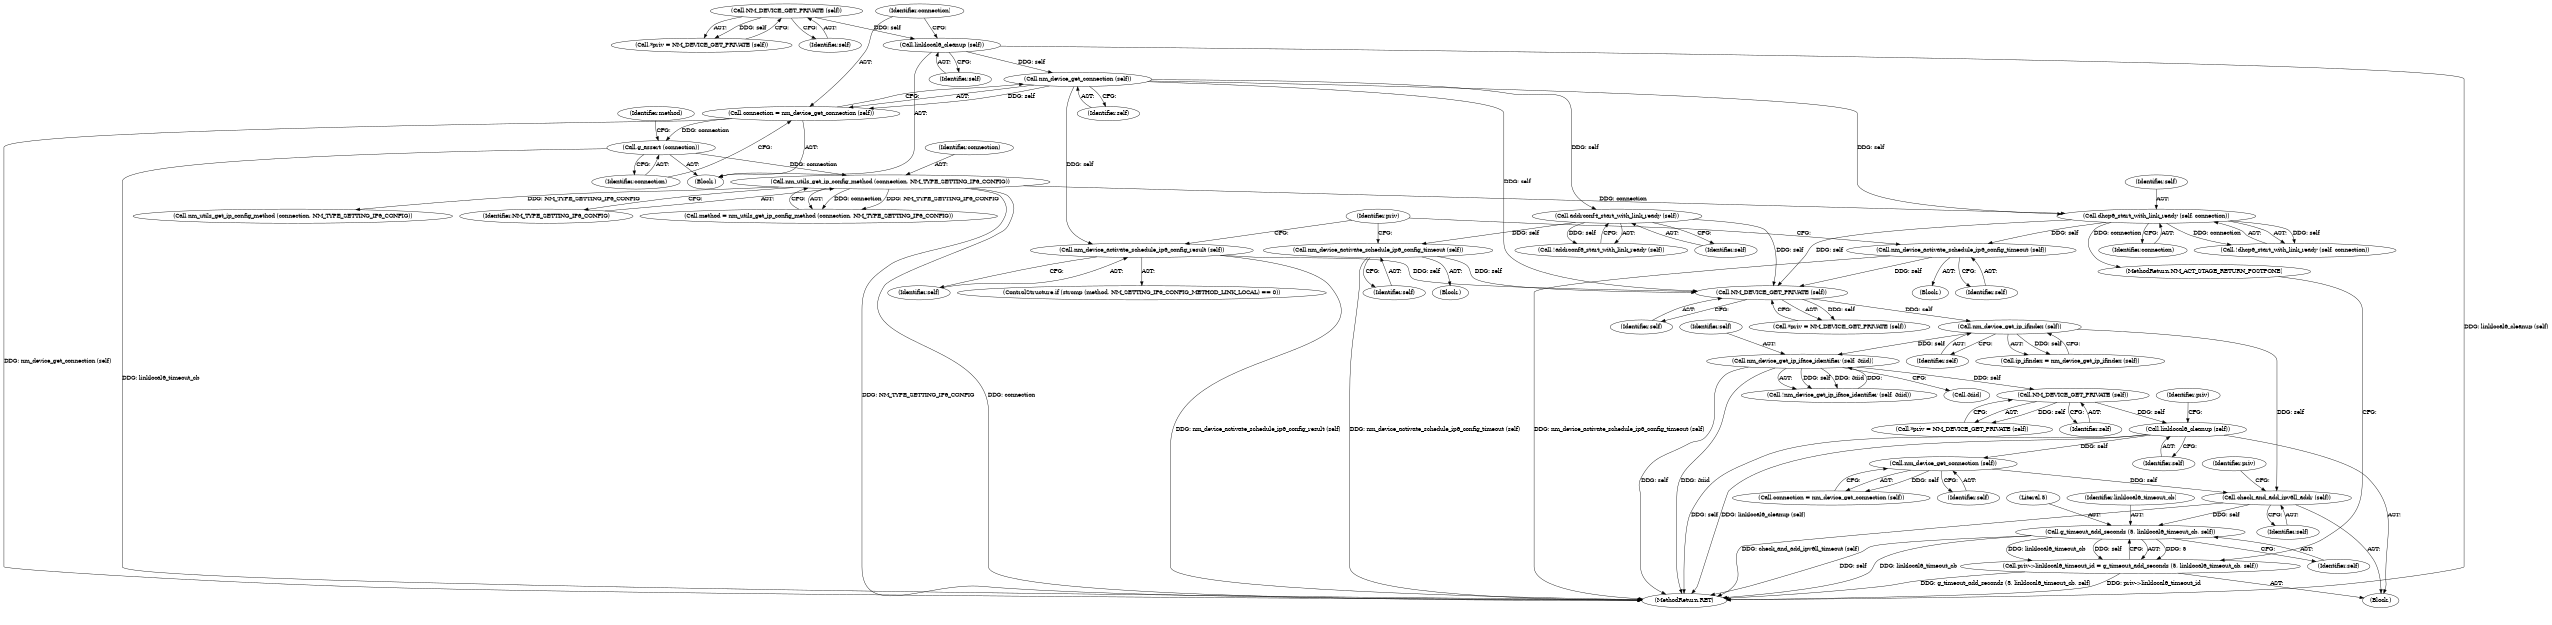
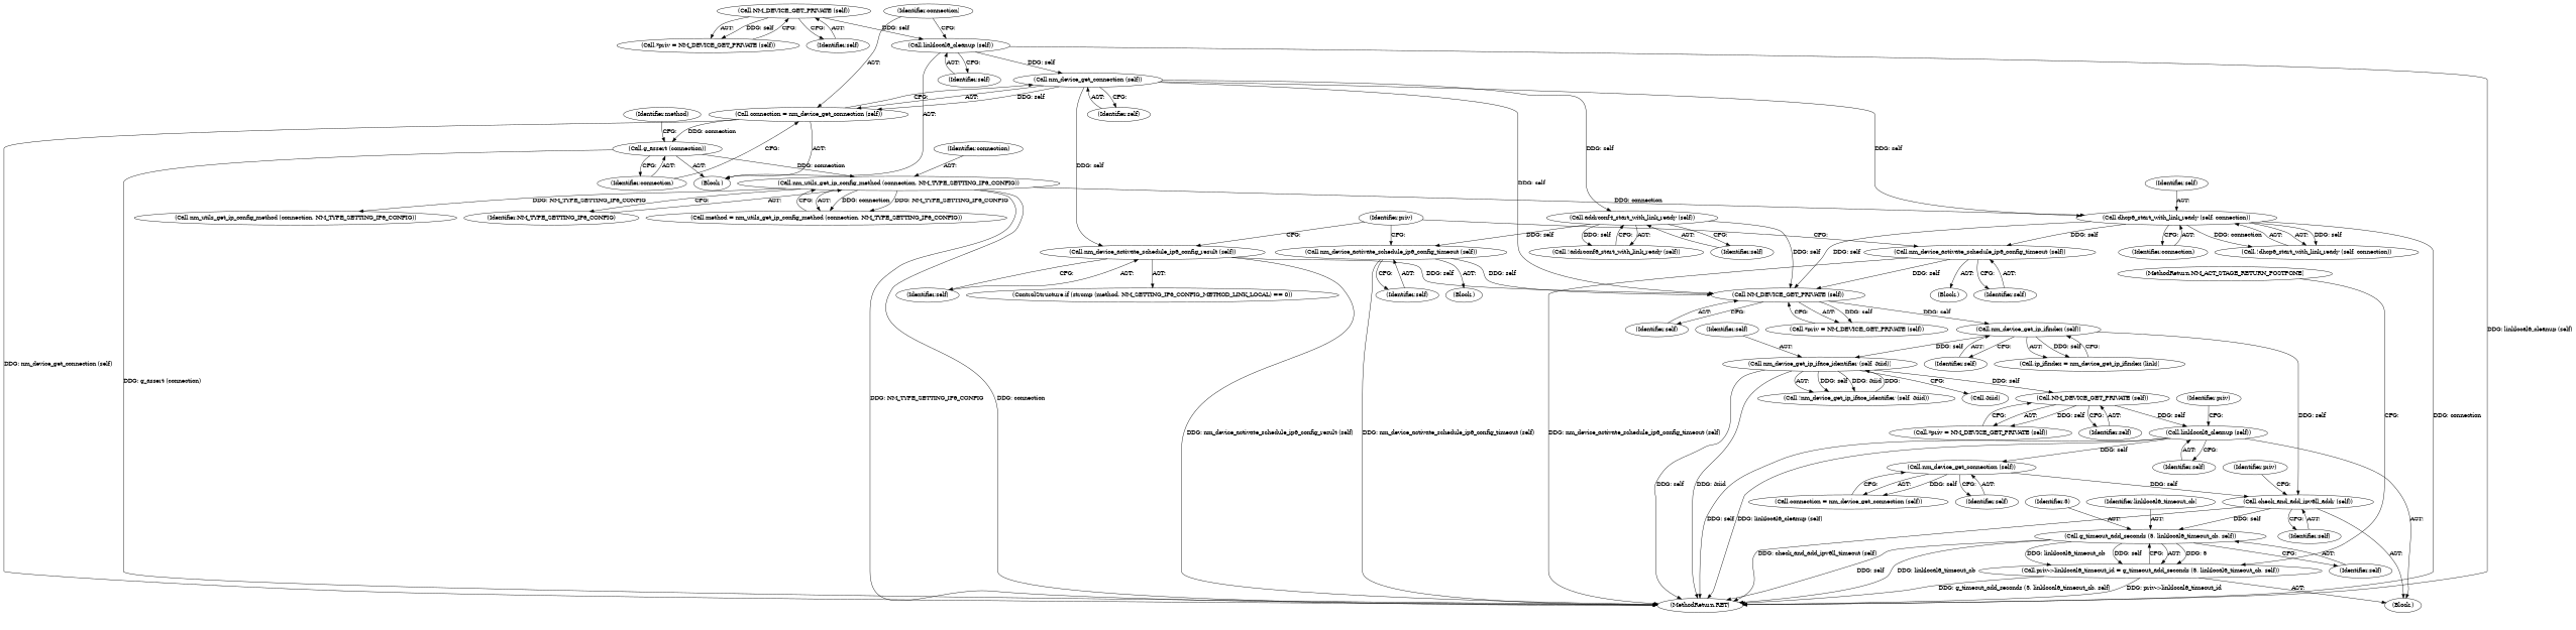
  digraph {
    n1 [label="(Call,check_and_add_ipv6ll_addr (self))"]
    n2 [label="(Call,g_timeout_add_seconds (5, linklocal6_timeout_cb, self))"]
    n3 [label="(Identifier,self)"]
    n4 [label="(MethodReturn,RET)"]
    n5 [label="(Block,)"]
    n6 [label="(Call,priv->linklocal6_timeout_id = g_timeout_add_seconds (5, linklocal6_timeout_cb, self))"]
    n7 [label="(Identifier,self)"]
    n8 [label="(Call,nm_device_get_connection (self))"]
    n9 [label="(Identifier,self)"]
    n10 [label="(Call,connection = nm_device_get_connection (self))"]
    n11 [label="(Call,linklocal6_cleanup (self))"]
    n12 [label="(Identifier,self)"]
    n13 [label="(Call,NM_DEVICE_GET_PRIVATE (self))"]
    n14 [label="(Identifier,self)"]
    n15 [label="(Call,*priv = NM_DEVICE_GET_PRIVATE (self))"]
    n16 [label="(Call,nm_device_get_ip_iface_identifier (self, &iid))"]
    n17 [label="(Call,!nm_device_get_ip_iface_identifier (self, &iid))"]
    n18 [label="(Call,&iid)"]
    n19 [label="(Call,nm_device_get_ip_ifindex (self))"]
-   n20 [label="(Call,ip_ifindex = nm_device_get_ip_ifindex (self))"]
+   n20 [label="(Call,ip_ifindex = nm_device_get_ip_ifindex (link))"]
    n21 [label="(Identifier,self)"]
    n22 [label="(Call,NM_DEVICE_GET_PRIVATE (self))"]
    n23 [label="(Call,*priv = NM_DEVICE_GET_PRIVATE (self))"]
    n24 [label="(Identifier,self)"]
    n25 [label="(Call,dhcp6_start_with_link_ready (self, connection))"]
    n26 [label="(Call,nm_device_activate_schedule_ip6_config_timeout (self))"]
    n27 [label="(Call,!dhcp6_start_with_link_ready (self, connection))"]
    n28 [label="(Identifier,connection)"]
    n29 [label="(Block,)"]
    n30 [label="(Identifier,self)"]
    n31 [label="(Call,nm_device_get_connection (self))"]
    n32 [label="(Call,connection = nm_device_get_connection (self))"]
    n33 [label="(Call,nm_device_activate_schedule_ip6_config_result (self))"]
    n34 [label="(Call,addrconf4_start_with_link_ready (self))"]
    n35 [label="(Identifier,self)"]
    n36 [label="(Block,)"]
    n37 [label="(Call,g_assert (connection))"]
    n38 [label="(Identifier,self)"]
    n39 [label="(ControlStructure,if (strcmp (method, NM_SETTING_IP6_CONFIG_METHOD_LINK_LOCAL) == 0))"]
    n40 [label="(Call,nm_device_activate_schedule_ip6_config_timeout (self))"]
    n41 [label="(Call,!addrconf6_start_with_link_ready (self))"]
    n42 [label="(Identifier,self)"]
    n43 [label="(Call,linklocal6_cleanup (self))"]
    n44 [label="(Identifier,self)"]
    n45 [label="(Call,NM_DEVICE_GET_PRIVATE (self))"]
    n46 [label="(Call,*priv = NM_DEVICE_GET_PRIVATE (self))"]
    n47 [label="(Identifier,self)"]
    n48 [label="(Call,nm_utils_get_ip_config_method (connection, NM_TYPE_SETTING_IP6_CONFIG))"]
    n49 [label="(Call,nm_utils_get_ip_config_method (connection, NM_TYPE_SETTING_IP6_CONFIG))"]
    n50 [label="(Identifier,NM_TYPE_SETTING_IP6_CONFIG)"]
    n51 [label="(Call,method = nm_utils_get_ip_config_method (connection, NM_TYPE_SETTING_IP6_CONFIG))"]
    n52 [label="(Identifier,connection)"]
    n53 [label="(Identifier,self)"]
    n54 [label="(Block,)"]
    n55 [label="(Identifier,connection)"]
    n56 [label="(Identifier,connection)"]
-   n57 [label="(Literal,5)"]
+   n57 [label="(Identifier,5)"]
    n58 [label="(MethodReturn,NM_ACT_STAGE_RETURN_POSTPONE)"]
    n59 [label="(Identifier,self)"]
    n60 [label="(Identifier,priv)"]
    n61 [label="(Identifier,linklocal6_timeout_cb)"]
    n62 [label="(Identifier,method)"]
    n63 [label="(Identifier,self)"]
    n64 [label="(Identifier,priv)"]
    n65 [label="(Identifier,priv)"]
    n1 -> n2 [label="DDG: self"]
    n1 -> n3 [label="CFG: "]
    n1 -> n4 [label="DDG: check_and_add_ipv6ll_timeout (self)"]
    n1 -> n5 [label="AST: "]
    n2 -> n4 [label="DDG: self"]
    n2 -> n4 [label="DDG: linklocal6_timeout_cb"]
    n2 -> n6 [label="AST: "]
    n2 -> n6 [label="DDG: 5"]
    n2 -> n6 [label="DDG: linklocal6_timeout_cb"]
    n2 -> n6 [label="DDG: self"]
    n2 -> n7 [label="CFG: "]
    n3 -> n1 [label="AST: "]
    n6 -> n2 [label="CFG: "]
    n6 -> n4 [label="DDG: g_timeout_add_seconds (5, linklocal6_timeout_cb, self)"]
    n6 -> n4 [label="DDG: priv->linklocal6_timeout_id"]
    n6 -> n5 [label="AST: "]
    n7 -> n2 [label="AST: "]
    n8 -> n1 [label="DDG: self"]
    n8 -> n9 [label="CFG: "]
    n8 -> n10 [label="AST: "]
    n8 -> n10 [label="DDG: self"]
    n9 -> n8 [label="AST: "]
    n10 -> n8 [label="CFG: "]
    n11 -> n4 [label="DDG: linklocal6_cleanup (self)"]
    n11 -> n4 [label="DDG: self"]
    n11 -> n5 [label="AST: "]
    n11 -> n8 [label="DDG: self"]
    n11 -> n12 [label="CFG: "]
    n12 -> n11 [label="AST: "]
    n13 -> n11 [label="DDG: self"]
    n13 -> n14 [label="CFG: "]
    n13 -> n15 [label="AST: "]
    n13 -> n15 [label="DDG: self"]
    n14 -> n13 [label="AST: "]
    n15 -> n13 [label="CFG: "]
    n16 -> n4 [label="DDG: self"]
    n16 -> n4 [label="DDG: &iid"]
    n16 -> n13 [label="DDG: self"]
    n16 -> n17 [label="AST: "]
    n16 -> n17 [label="DDG: self"]
    n16 -> n17 [label="DDG: &iid"]
    n16 -> n18 [label="CFG: "]
    n17 -> n16 [label="DDG: "]
    n19 -> n1 [label="DDG: self"]
    n19 -> n16 [label="DDG: self"]
    n19 -> n20 [label="AST: "]
    n19 -> n20 [label="DDG: self"]
    n19 -> n21 [label="CFG: "]
    n20 -> n19 [label="CFG: "]
    n21 -> n19 [label="AST: "]
    n22 -> n19 [label="DDG: self"]
    n22 -> n23 [label="AST: "]
    n22 -> n23 [label="DDG: self"]
    n22 -> n24 [label="CFG: "]
    n23 -> n22 [label="CFG: "]
    n24 -> n22 [label="AST: "]
-   n25 -> n58 [label="DDG: connection"]
+   n25 -> n4 [label="DDG: connection"]
    n25 -> n22 [label="DDG: self"]
    n25 -> n26 [label="DDG: self"]
    n25 -> n27 [label="AST: "]
    n25 -> n27 [label="DDG: self"]
    n25 -> n27 [label="DDG: connection"]
    n25 -> n28 [label="CFG: "]
    n26 -> n4 [label="DDG: nm_device_activate_schedule_ip6_config_timeout (self)"]
    n26 -> n22 [label="DDG: self"]
    n26 -> n29 [label="AST: "]
    n26 -> n30 [label="CFG: "]
    n27 -> n25 [label="AST: "]
    n28 -> n25 [label="AST: "]
    n30 -> n26 [label="AST: "]
    n31 -> n22 [label="DDG: self"]
    n31 -> n25 [label="DDG: self"]
    n31 -> n32 [label="AST: "]
    n31 -> n32 [label="DDG: self"]
    n31 -> n33 [label="DDG: self"]
    n31 -> n34 [label="DDG: self"]
    n31 -> n35 [label="CFG: "]
    n32 -> n4 [label="DDG: nm_device_get_connection (self)"]
    n32 -> n31 [label="CFG: "]
    n32 -> n36 [label="AST: "]
    n32 -> n37 [label="DDG: connection"]
    n33 -> n4 [label="DDG: nm_device_activate_schedule_ip6_config_result (self)"]
    n33 -> n22 [label="DDG: self"]
    n33 -> n38 [label="CFG: "]
    n33 -> n39 [label="AST: "]
    n34 -> n22 [label="DDG: self"]
    n34 -> n40 [label="DDG: self"]
    n34 -> n41 [label="AST: "]
    n34 -> n41 [label="DDG: self"]
    n34 -> n42 [label="CFG: "]
    n35 -> n31 [label="AST: "]
-   n37 -> n4 [label="DDG: linklocal6_timeout_cb"]
+   n37 -> n4 [label="DDG: g_assert (connection)"]
    n37 -> n36 [label="AST: "]
    n37 -> n48 [label="DDG: connection"]
    n37 -> n52 [label="CFG: "]
    n38 -> n33 [label="AST: "]
    n40 -> n4 [label="DDG: nm_device_activate_schedule_ip6_config_timeout (self)"]
    n40 -> n22 [label="DDG: self"]
    n40 -> n53 [label="CFG: "]
    n40 -> n54 [label="AST: "]
    n41 -> n34 [label="CFG: "]
    n42 -> n34 [label="AST: "]
    n43 -> n4 [label="DDG: linklocal6_cleanup (self)"]
    n43 -> n31 [label="DDG: self"]
    n43 -> n36 [label="AST: "]
    n43 -> n44 [label="CFG: "]
    n44 -> n43 [label="AST: "]
    n45 -> n43 [label="DDG: self"]
    n45 -> n46 [label="AST: "]
    n45 -> n46 [label="DDG: self"]
    n45 -> n47 [label="CFG: "]
    n46 -> n45 [label="CFG: "]
    n47 -> n45 [label="AST: "]
    n48 -> n4 [label="DDG: NM_TYPE_SETTING_IP6_CONFIG"]
    n48 -> n4 [label="DDG: connection"]
    n48 -> n25 [label="DDG: connection"]
    n48 -> n49 [label="DDG: NM_TYPE_SETTING_IP6_CONFIG"]
    n48 -> n50 [label="CFG: "]
    n48 -> n51 [label="AST: "]
    n48 -> n51 [label="DDG: connection"]
    n48 -> n51 [label="DDG: NM_TYPE_SETTING_IP6_CONFIG"]
    n50 -> n48 [label="AST: "]
    n51 -> n48 [label="CFG: "]
    n52 -> n32 [label="CFG: "]
    n52 -> n37 [label="AST: "]
    n53 -> n40 [label="AST: "]
    n55 -> n32 [label="AST: "]
    n55 -> n43 [label="CFG: "]
    n56 -> n48 [label="AST: "]
    n57 -> n2 [label="AST: "]
    n58 -> n6 [label="CFG: "]
    n59 -> n25 [label="AST: "]
    n60 -> n1 [label="CFG: "]
    n61 -> n2 [label="AST: "]
    n62 -> n37 [label="CFG: "]
    n63 -> n16 [label="AST: "]
    n64 -> n26 [label="CFG: "]
    n64 -> n33 [label="CFG: "]
    n64 -> n40 [label="CFG: "]
    n65 -> n11 [label="CFG: "]
  }
